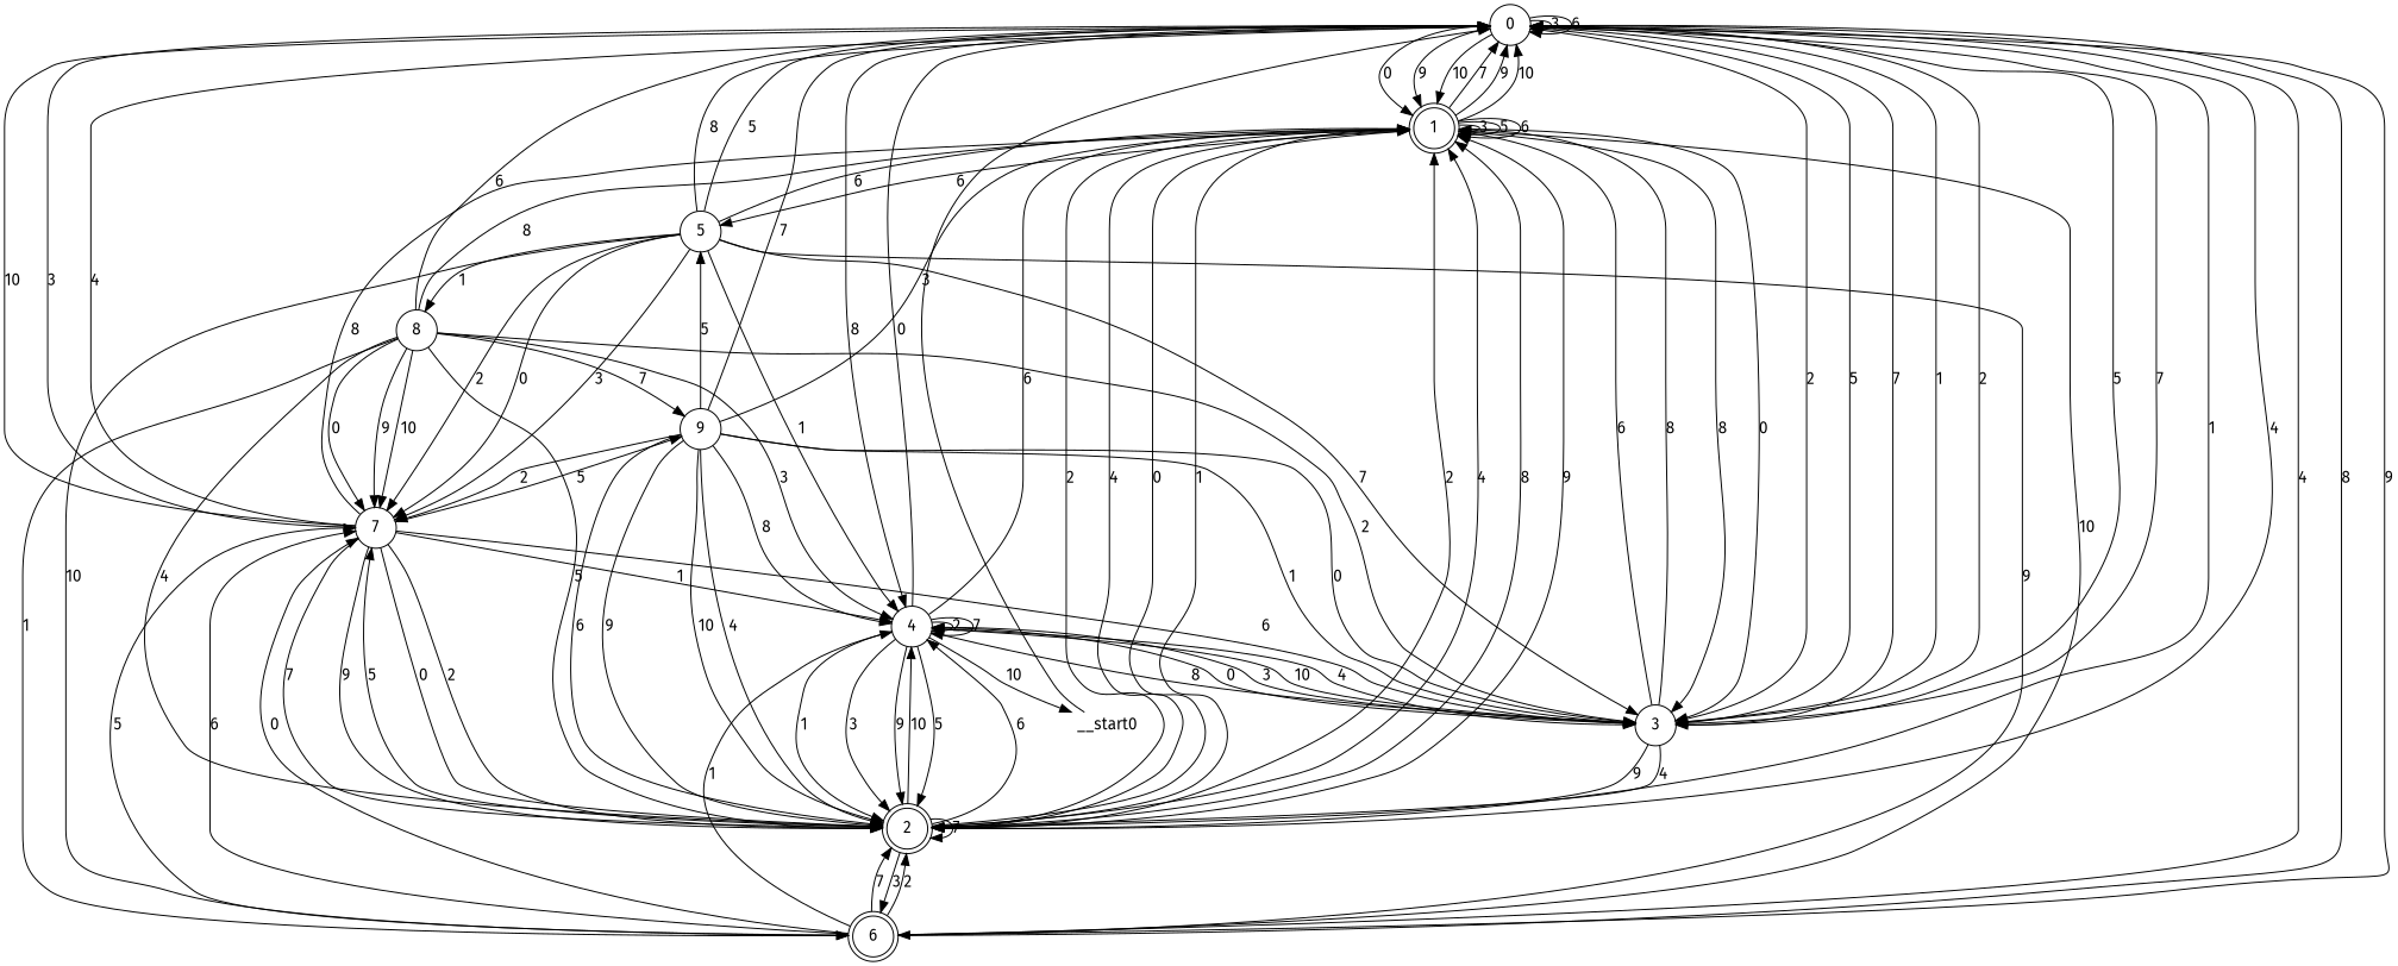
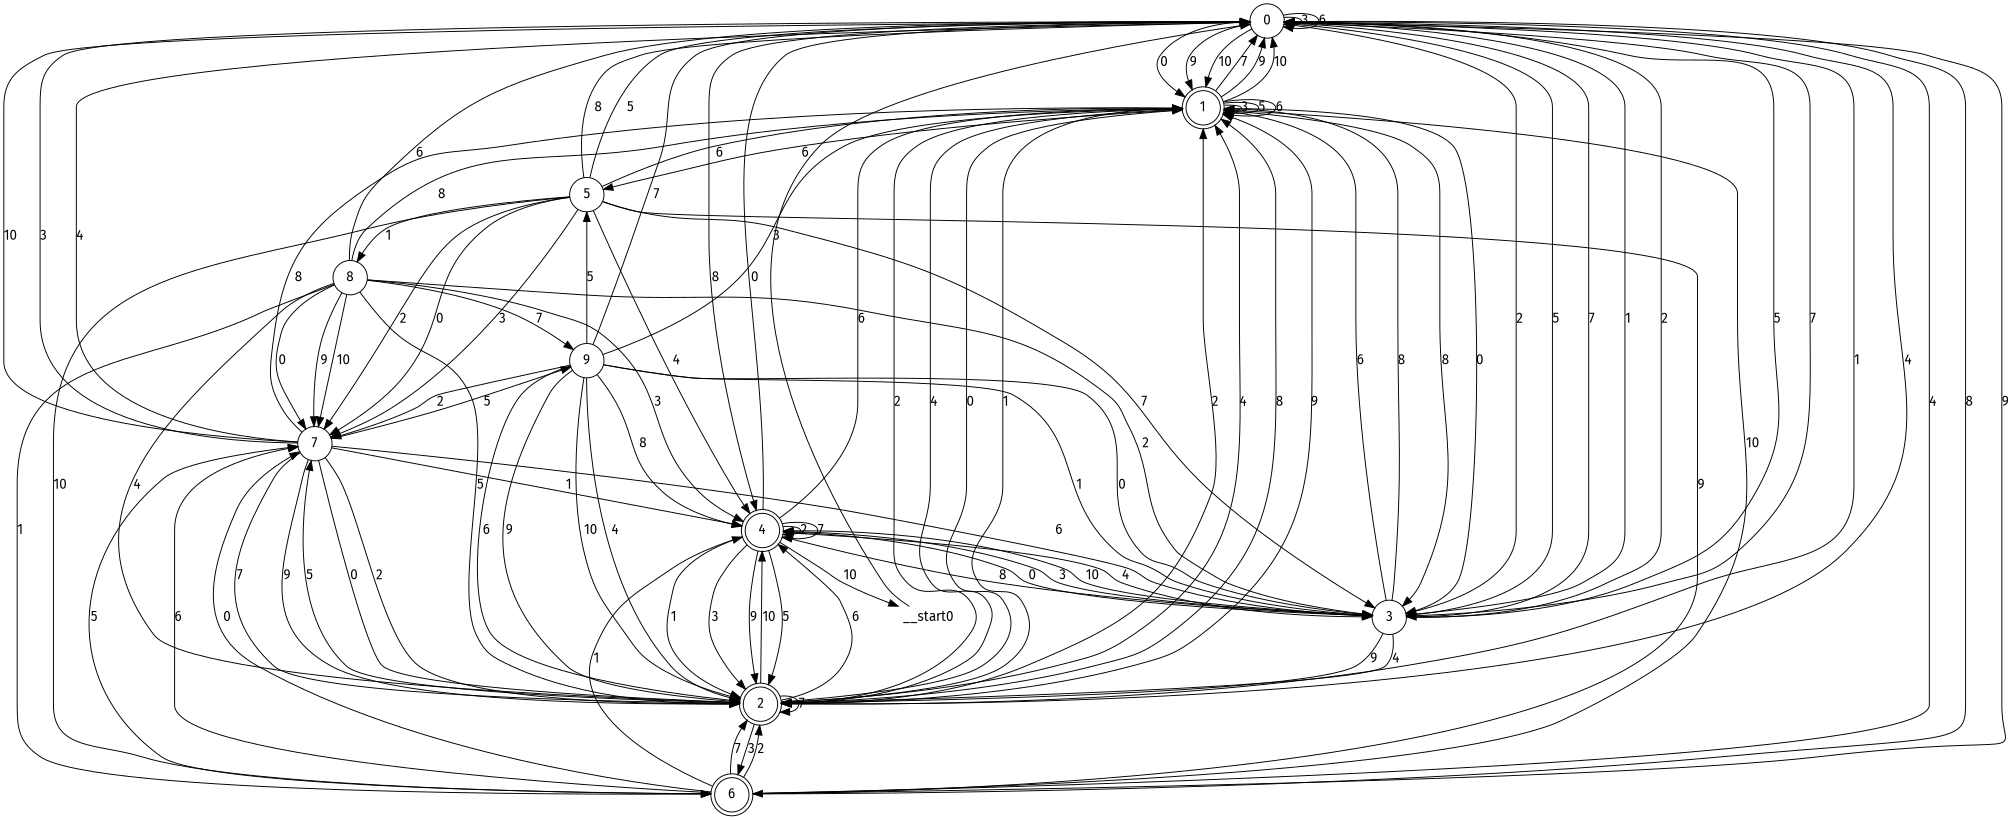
  digraph {
    fontname="Fira Sans"
    node [fontname="Fira Sans" shape=circle]
    edge [fontname="Fira Sans"]
    n1 [label=0]
    n2 [label=1 shape=doublecircle]
    n3 [label=2 shape=doublecircle]
    n4 [label=3]
-   n5 [label=4]
+   n5 [label=4 shape=doublecircle]
    n6 [label=5]
    n7 [label=6 shape=doublecircle]
    n8 [label=7]
    __start0 [height=0 shape=none width=0]
    n10 [label=8]
    n11 [label=9]
    n1 -> n1 [label=3]
    n1 -> n1 [label=6]
    n1 -> n2 [label=0]
    n1 -> n2 [label=9]
    n1 -> n2 [label=10]
    n1 -> n3 [label=1]
    n1 -> n3 [label=4]
    n1 -> n4 [label=2]
    n1 -> n4 [label=5]
    n1 -> n4 [label=7]
    n1 -> n5 [label=8]
    n2 -> n1 [label=7]
    n2 -> n1 [label=9]
    n2 -> n1 [label=10]
    n2 -> n2 [label=3]
    n2 -> n2 [label=5]
    n2 -> n2 [label=6]
    n2 -> n3 [label=2]
    n2 -> n3 [label=4]
    n2 -> n4 [label=0]
    n2 -> n4 [label=8]
    n2 -> n6 [label=6]
    n3 -> n2 [label=0]
    n3 -> n2 [label=1]
    n3 -> n2 [label=2]
    n3 -> n2 [label=4]
    n3 -> n2 [label=8]
    n3 -> n2 [label=9]
    n3 -> n3 [label=7]
    n3 -> n5 [label=6]
    n3 -> n5 [label=10]
    n3 -> n7 [label=3]
    n3 -> n8 [label=5]
    n4 -> n1 [label=1]
    n4 -> n1 [label=2]
    n4 -> n1 [label=5]
    n4 -> n1 [label=7]
    n4 -> n2 [label=6]
    n4 -> n2 [label=8]
    n4 -> n3 [label=4]
    n4 -> n3 [label=9]
    n4 -> n5 [label=0]
    n4 -> n5 [label=3]
    n4 -> n5 [label=10]
    n5 -> n1 [label=0]
    n5 -> n2 [label=6]
    n5 -> n3 [label=1]
    n5 -> n3 [label=3]
    n5 -> n3 [label=5]
    n5 -> n3 [label=9]
    n5 -> n4 [label=4]
    n5 -> n4 [label=8]
    n5 -> n5 [label=2]
    n5 -> n5 [label=7]
    n5 -> __start0 [label=10]
    n6 -> n1 [label=5]
    n6 -> n1 [label=8]
    n6 -> n2 [label=6]
    n6 -> n4 [label=7]
-   n6 -> n5 [label=1]
+   n6 -> n5 [label=4]
    n6 -> n7 [label=9]
    n6 -> n7 [label=10]
    n6 -> n8 [label=0]
    n6 -> n8 [label=2]
    n6 -> n8 [label=3]
    n6 -> n10 [label=1]
    n7 -> n1 [label=4]
    n7 -> n1 [label=8]
    n7 -> n1 [label=9]
    n7 -> n2 [label=10]
    n7 -> n3 [label=2]
    n7 -> n3 [label=7]
    n7 -> n5 [label=1]
    n7 -> n8 [label=0]
    n7 -> n8 [label=5]
    n7 -> n8 [label=6]
    n8 -> n1 [label=3]
    n8 -> n1 [label=4]
    n8 -> n1 [label=10]
    n8 -> n2 [label=8]
    n8 -> n3 [label=0]
    n8 -> n3 [label=2]
    n8 -> n3 [label=7]
    n8 -> n3 [label=9]
    n8 -> n4 [label=6]
    n8 -> n5 [label=1]
    n8 -> n11 [label=5]
    __start0 -> n1
    n10 -> n1 [label=6]
    n10 -> n2 [label=8]
    n10 -> n3 [label=4]
    n10 -> n3 [label=5]
    n10 -> n4 [label=2]
    n10 -> n5 [label=3]
    n10 -> n7 [label=1]
    n10 -> n8 [label=0]
    n10 -> n8 [label=9]
    n10 -> n8 [label=10]
    n10 -> n11 [label=7]
    n11 -> n1 [label=7]
    n11 -> n2 [label=3]
    n11 -> n3 [label=4]
    n11 -> n3 [label=6]
    n11 -> n3 [label=9]
    n11 -> n3 [label=10]
    n11 -> n4 [label=0]
    n11 -> n4 [label=1]
    n11 -> n5 [label=8]
    n11 -> n6 [label=5]
    n11 -> n8 [label=2]
  }
